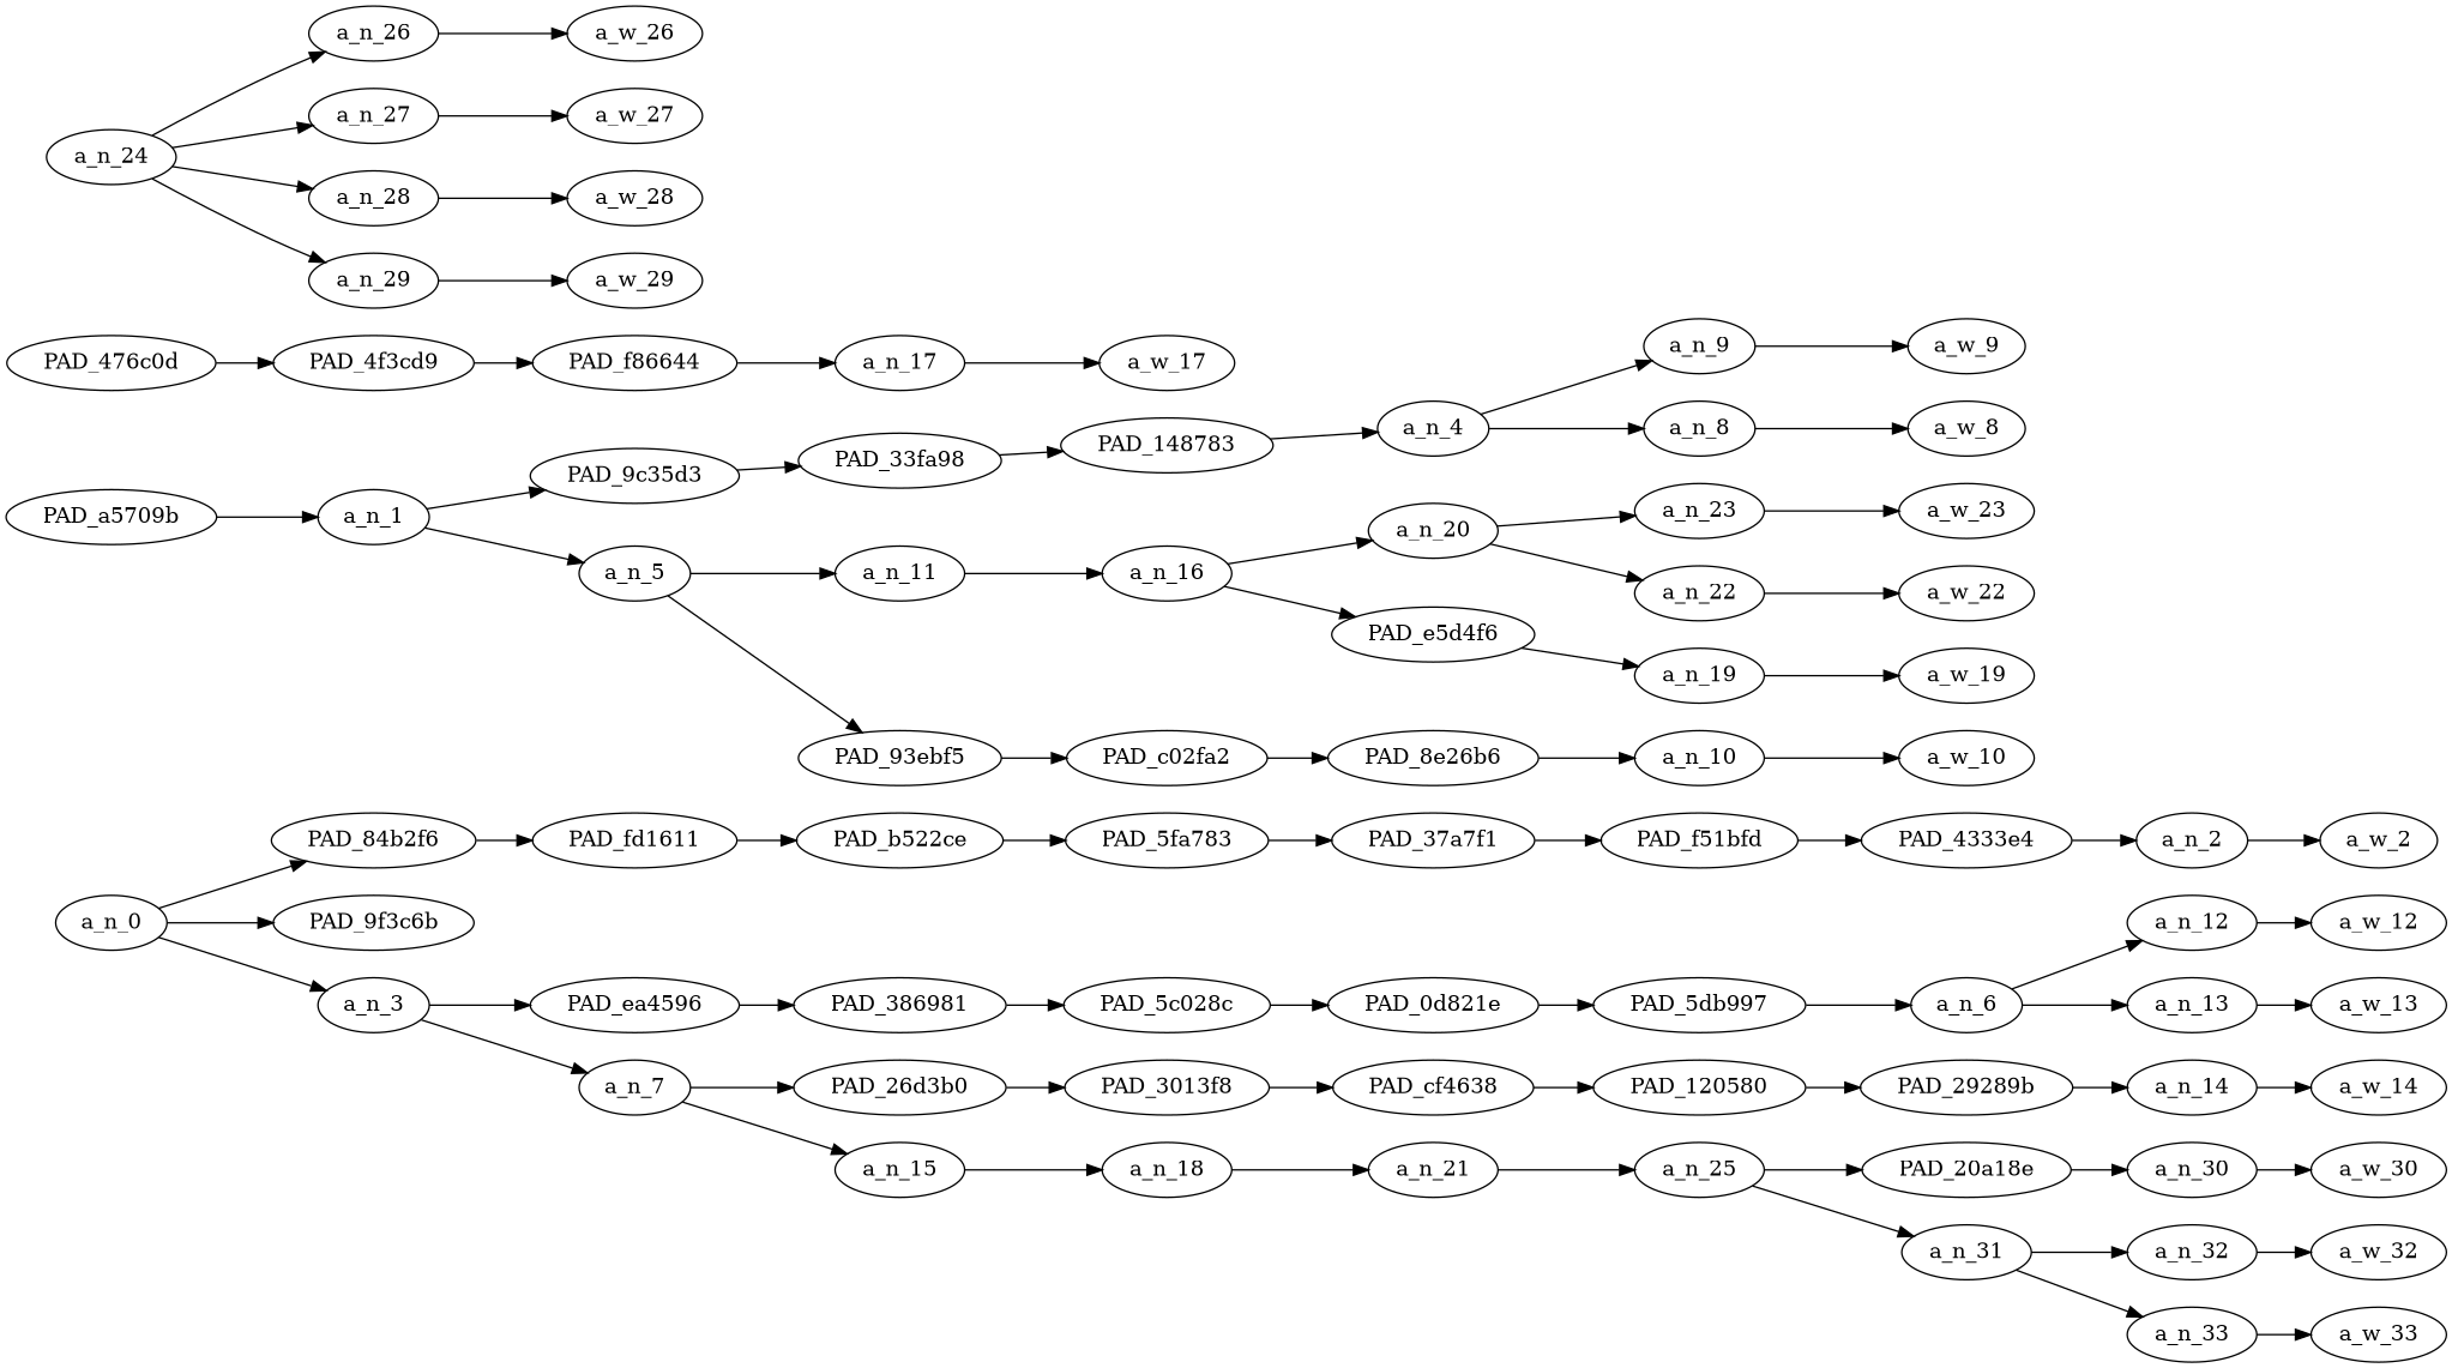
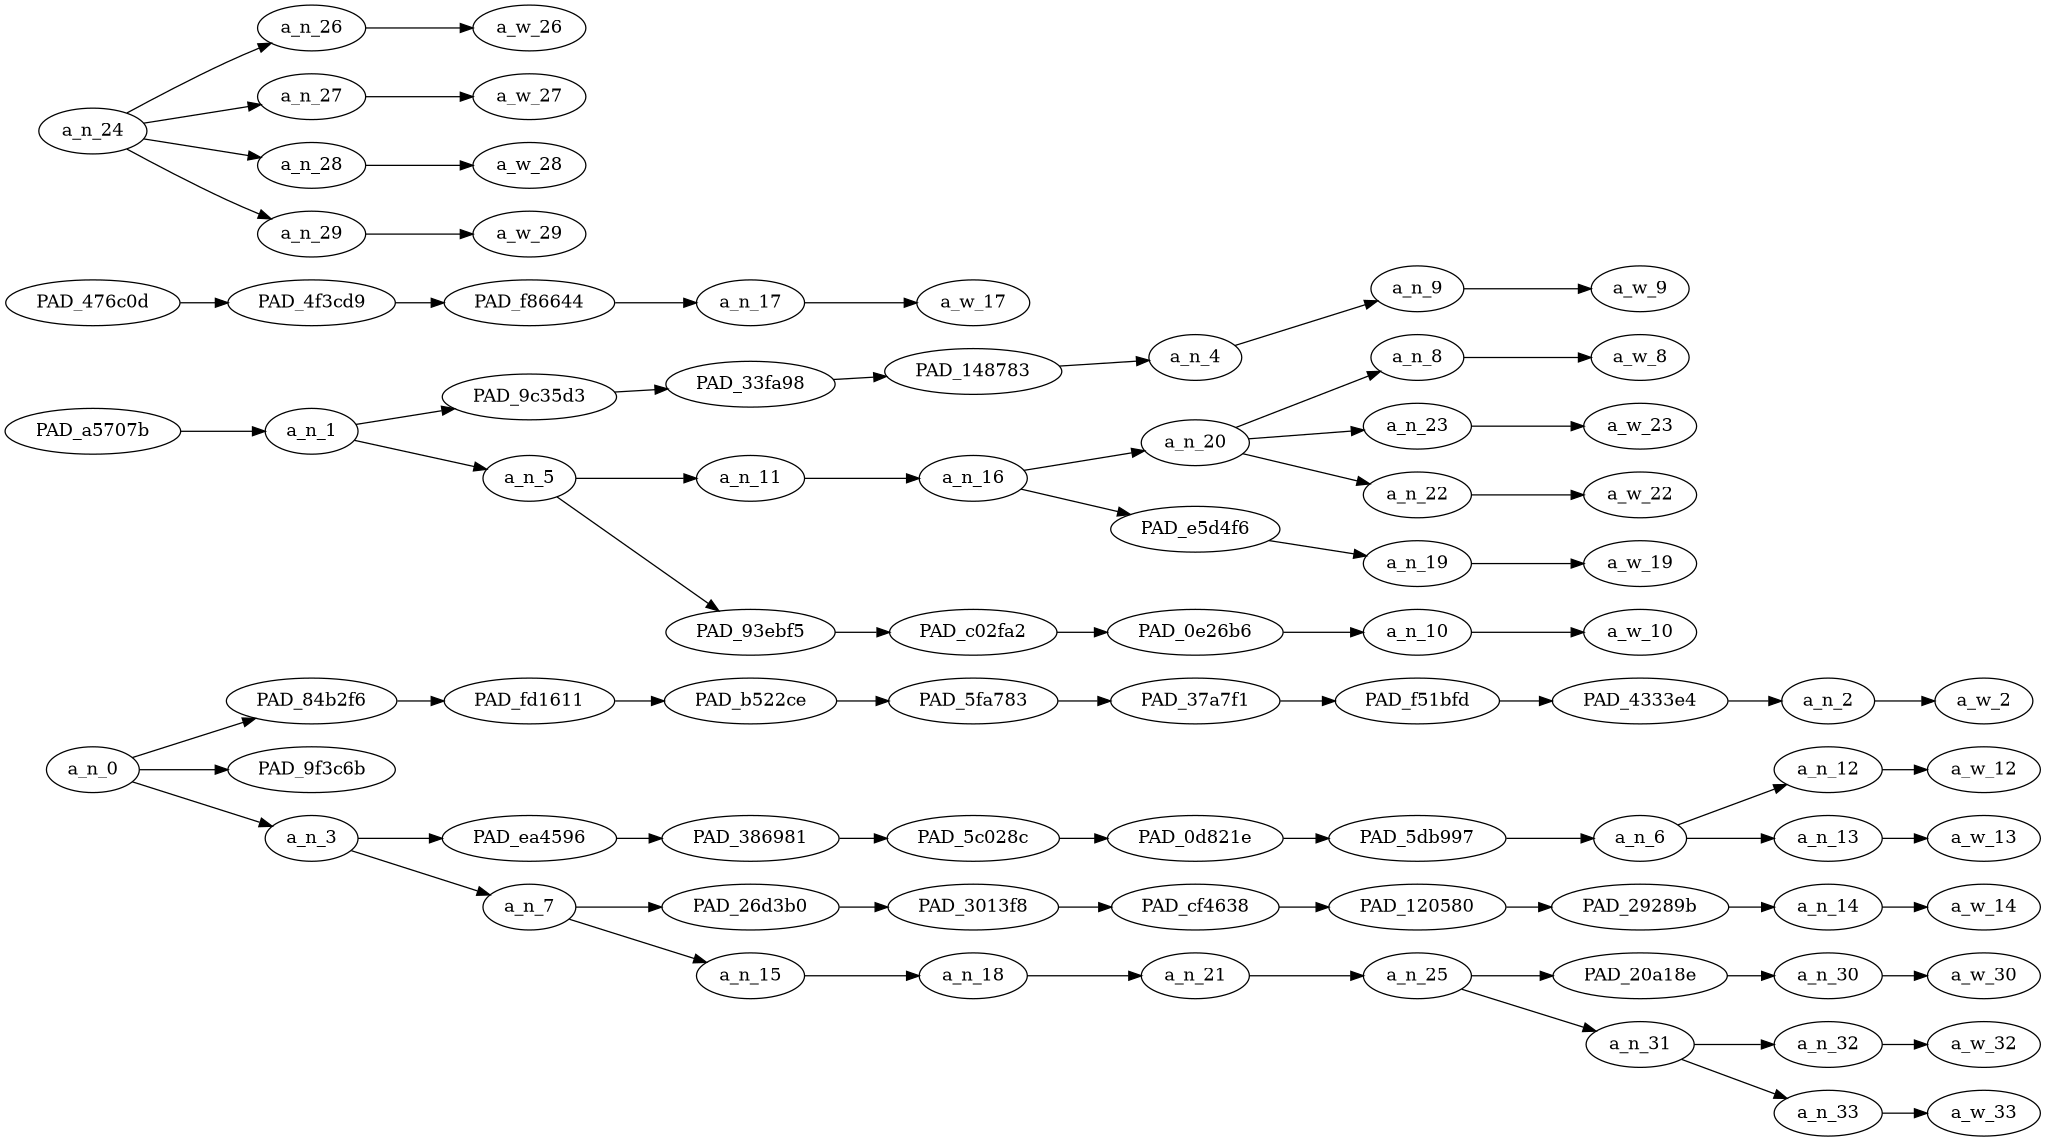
  strict digraph {
    rankdir=LR
    node [div_dir=1 index=0 level=1 text_span="[6]" value=0.02193681]
    a_n_0 [level=9 text_span="[0, 1, 2, 3, 4, 5, 6, 7, 8, 9, 10, 11, 12, 13, 14, 15, 16, 17]" value=0.99999999]
    PAD_84b2f6 [index=1 level=8]
    PAD_9f3c6b [level=8 text_span="[0, 1, 2, 3, 4, 5]" value=0.32231260]
    a_n_3 [index=2 level=8 text_span="[7, 8, 9, 10, 11, 12, 13, 14, 15, 16, 17]" value=0.65505212]
    PAD_fd1611 [index=1 level=7]
    PAD_ea4596 [div_dir=-1 index=2 level=7 text_span="[7, 8]" value=0.06127043]
    a_n_7 [index=3 level=7 text_span="[9, 10, 11, 12, 13, 14, 15, 16, 17]" value=0.59322271]
    PAD_b522ce [index=1 level=6]
-   PAD_a5707b [level=7 text_span="[0, 1, 2, 3, 4, 5]" value=0.32231260 label=PAD_a5709b]
+   PAD_a5707b [level=7 text_span="[0, 1, 2, 3, 4, 5]" value=0.32231260]
    a_n_1 [level=6 text_span="[0, 1, 2, 3, 4, 5]" value=0.32231260]
    PAD_386981 [div_dir=-1 index=2 level=6 text_span="[7, 8]" value=0.06127043]
    PAD_26d3b0 [div_dir=-1 index=3 level=6 text_span="[9]" value=0.02682793]
    a_n_15 [index=4 level=6 text_span="[10, 11, 12, 13, 14, 15, 16, 17]" value=0.56576562]
    PAD_5fa783 [index=2 level=5]
    PAD_37a7f1 [index=3 level=4]
    PAD_f51bfd [index=3 level=3]
    PAD_4333e4 [index=4 level=2]
    a_n_2 [index=6]
    a_w_2 [div_dir=0 index=6 level=0 value=and]
    PAD_9c35d3 [level=5 text_span="[0, 1]" value=0.12955967]
    a_n_5 [index=1 level=5 text_span="[2, 3, 4, 5]" value=0.19230856]
    PAD_33fa98 [level=4 text_span="[0, 1]" value=0.12955967]
    PAD_93ebf5 [div_dir=-1 index=1 level=4 text_span="[2]" value=0.04497540]
    a_n_11 [index=2 level=4 text_span="[3, 4, 5]" value=0.14728622]
    PAD_148783 [level=3 text_span="[0, 1]" value=0.12955967]
    PAD_c02fa2 [div_dir=-1 index=1 level=3 text_span="[2]" value=0.04497540]
    a_n_16 [index=2 level=3 text_span="[3, 4, 5]" value=0.14718846]
    a_n_4 [level=2 text_span="[0, 1]" value=0.12955967]
    a_n_8 [text_span="[0]" value=0.07288978]
    a_n_9 [index=1 text_span="[1]" value=0.05590459]
    a_w_8 [div_dir=0 level=0 text_span="[0]" value=white]
    a_w_9 [div_dir=0 index=1 level=0 text_span="[1]" value=guy]
-   PAD_8e26b6 [div_dir=-1 index=1 level=2 text_span="[2]" value=0.04497540]
+   PAD_8e26b6 [div_dir=-1 index=1 level=2 text_span="[2]" value=0.04497540 label=PAD_0e26b6]
    PAD_e5d4f6 [index=2 level=2 text_span="[3]" value=0.08717899]
    a_n_20 [div_dir=-1 index=3 level=2 text_span="[4, 5]" value=0.05991171]
    a_n_10 [div_dir=-1 index=2 text_span="[2]" value=0.04497540]
    a_w_10 [div_dir=0 index=2 level=0 text_span="[2]" value=puts]
    a_n_19 [index=3 text_span="[3]" value=0.08717899]
    a_n_22 [div_dir=-1 index=4 text_span="[4]" value=0.02335866]
    a_n_23 [div_dir=-1 index=5 text_span="[5]" value=0.03652934]
    a_w_19 [div_dir=0 index=3 level=0 text_span="[3]" value=ied]
    a_w_22 [div_dir=0 index=4 level=0 text_span="[4]" value=in]
    a_w_23 [div_dir=0 index=5 level=0 text_span="[5]" value=mall]
    PAD_5c028c [div_dir=-1 index=3 level=5 text_span="[7, 8]" value=0.06127043]
    PAD_3013f8 [div_dir=-1 index=4 level=5 text_span="[9]" value=0.02682793]
    a_n_18 [index=6 level=5 text_span="[11, 12, 13, 14, 15, 16, 17]" value=0.51769144]
    PAD_0d821e [div_dir=-1 index=4 level=4 text_span="[7, 8]" value=0.06127043]
    PAD_5db997 [div_dir=-1 index=4 level=3 text_span="[7, 8]" value=0.06127043]
    a_n_6 [div_dir=-1 index=5 level=2 text_span="[7, 8]" value=0.06127043]
    a_n_12 [index=7 text_span="[7]" value=0.02325562]
    a_n_13 [div_dir=-1 index=8 text_span="[8]" value=0.03791812]
    a_w_12 [div_dir=0 index=7 level=0 text_span="[7]" value=the]
    a_w_13 [div_dir=0 index=8 level=0 text_span="[8]" value=response]
    PAD_cf4638 [div_dir=-1 index=5 level=4 text_span="[9]" value=0.02682793]
    a_n_21 [index=7 level=4 text_span="[11, 12, 13, 14, 15, 16, 17]" value=0.51706766]
    PAD_120580 [div_dir=-1 index=5 level=3 text_span="[9]" value=0.02682793]
    PAD_29289b [div_dir=-1 index=6 level=2 text_span="[9]" value=0.02682793]
    a_n_14 [div_dir=-1 index=9 text_span="[9]" value=0.02682793]
    a_w_14 [div_dir=0 index=9 level=0 text_span="[9]" value=is]
    PAD_476c0d [index=6 level=4 text_span="[10]" value=0.04738551]
    PAD_4f3cd9 [index=6 level=3 text_span="[10]" value=0.04738551]
    a_n_25 [div_dir=-1 index=8 level=3 text_span="[15, 16, 17]" value=0.14288674]
    PAD_f86644 [index=7 level=2 text_span="[10]" value=0.04738551]
    a_n_17 [index=10 text_span="[10]" value=0.04738551]
    a_w_17 [div_dir=0 index=10 level=0 text_span="[10]" value=fuck]
    PAD_20a18e [index=9 level=2 text_span="[15]" value=0.03387580]
    a_n_31 [div_dir=-1 index=10 level=2 text_span="[16, 17]" value=0.10897951]
    a_n_24 [index=8 level=2 text_span="[11, 12, 13, 14]" value=0.37355714]
    a_n_26 [index=11 text_span="[11]" value=0.03341856]
    a_n_27 [index=12 text_span="[12]" value=0.18915944]
    a_n_28 [index=13 text_span="[13]" value=0.02710544]
    a_n_29 [index=14 text_span="[14]" value=0.12302792]
    a_n_30 [index=15 text_span="[15]" value=0.03387580]
    a_n_32 [div_dir=-1 index=16 text_span="[16]" value=0.05955236]
    a_n_33 [index=17 text_span="[17]" value=0.04932025]
    a_w_26 [div_dir=0 index=11 level=0 text_span="[11]" value=all]
    a_w_27 [div_dir=0 index=12 level=0 text_span="[12]" value=muzzies]
    a_w_28 [div_dir=0 index=13 level=0 text_span="[13]" value=and1]
    a_w_29 [div_dir=0 index=14 level=0 text_span="[14]" value=spics]
    a_w_30 [div_dir=0 index=15 level=0 text_span="[15]" value=stay]
    a_w_32 [div_dir=0 index=16 level=0 text_span="[16]" value=classy]
    a_w_33 [div_dir=0 index=17 level=0 text_span="[17]" value=gab]
    a_n_0 -> PAD_84b2f6
    a_n_0 -> PAD_9f3c6b
    a_n_0 -> a_n_3
    PAD_84b2f6 -> PAD_fd1611
    a_n_3 -> PAD_ea4596
    a_n_3 -> a_n_7
    PAD_fd1611 -> PAD_b522ce
    PAD_ea4596 -> PAD_386981
    a_n_7 -> PAD_26d3b0
    a_n_7 -> a_n_15
    PAD_b522ce -> PAD_5fa783
    PAD_a5707b -> a_n_1
    a_n_1 -> PAD_9c35d3
    a_n_1 -> a_n_5
    PAD_386981 -> PAD_5c028c
    PAD_26d3b0 -> PAD_3013f8
    a_n_15 -> a_n_18
    PAD_5fa783 -> PAD_37a7f1
    PAD_37a7f1 -> PAD_f51bfd
    PAD_f51bfd -> PAD_4333e4
    PAD_4333e4 -> a_n_2
    a_n_2 -> a_w_2
    PAD_9c35d3 -> PAD_33fa98
    a_n_5 -> PAD_93ebf5
    a_n_5 -> a_n_11
    PAD_33fa98 -> PAD_148783
    PAD_93ebf5 -> PAD_c02fa2
    a_n_11 -> a_n_16
    PAD_148783 -> a_n_4
    PAD_c02fa2 -> PAD_8e26b6
    a_n_16 -> PAD_e5d4f6
    a_n_16 -> a_n_20
-   a_n_4 -> a_n_8
+   a_n_20 -> a_n_8
    a_n_4 -> a_n_9
    a_n_8 -> a_w_8
    a_n_9 -> a_w_9
    PAD_8e26b6 -> a_n_10
    PAD_e5d4f6 -> a_n_19
    a_n_20 -> a_n_22
    a_n_20 -> a_n_23
    a_n_10 -> a_w_10
    a_n_19 -> a_w_19
    a_n_22 -> a_w_22
    a_n_23 -> a_w_23
    PAD_5c028c -> PAD_0d821e
    PAD_3013f8 -> PAD_cf4638
    a_n_18 -> a_n_21
    PAD_0d821e -> PAD_5db997
    PAD_5db997 -> a_n_6
    a_n_6 -> a_n_12
    a_n_6 -> a_n_13
    a_n_12 -> a_w_12
    a_n_13 -> a_w_13
    PAD_cf4638 -> PAD_120580
    a_n_21 -> a_n_25
    PAD_120580 -> PAD_29289b
    PAD_29289b -> a_n_14
    a_n_14 -> a_w_14
    PAD_476c0d -> PAD_4f3cd9
    PAD_4f3cd9 -> PAD_f86644
    a_n_25 -> PAD_20a18e
    a_n_25 -> a_n_31
    PAD_f86644 -> a_n_17
    a_n_17 -> a_w_17
    PAD_20a18e -> a_n_30
    a_n_31 -> a_n_32
    a_n_31 -> a_n_33
    a_n_24 -> a_n_26
    a_n_24 -> a_n_27
    a_n_24 -> a_n_28
    a_n_24 -> a_n_29
    a_n_26 -> a_w_26
    a_n_27 -> a_w_27
    a_n_28 -> a_w_28
    a_n_29 -> a_w_29
    a_n_30 -> a_w_30
    a_n_32 -> a_w_32
    a_n_33 -> a_w_33
  }
